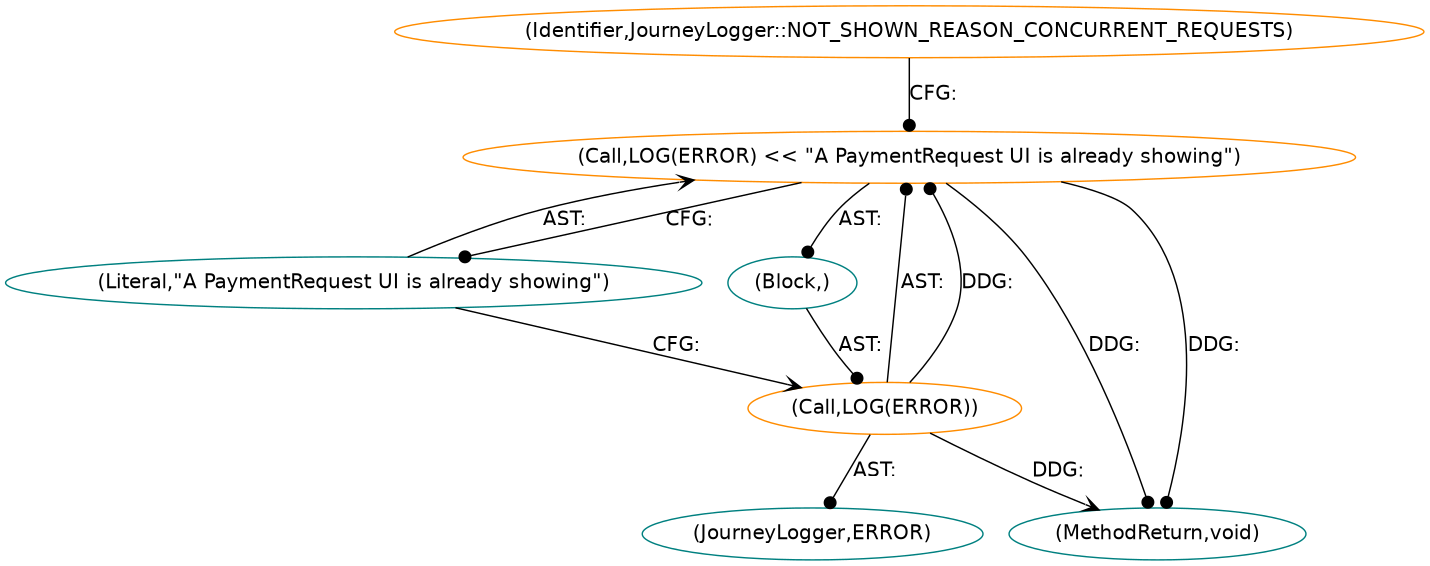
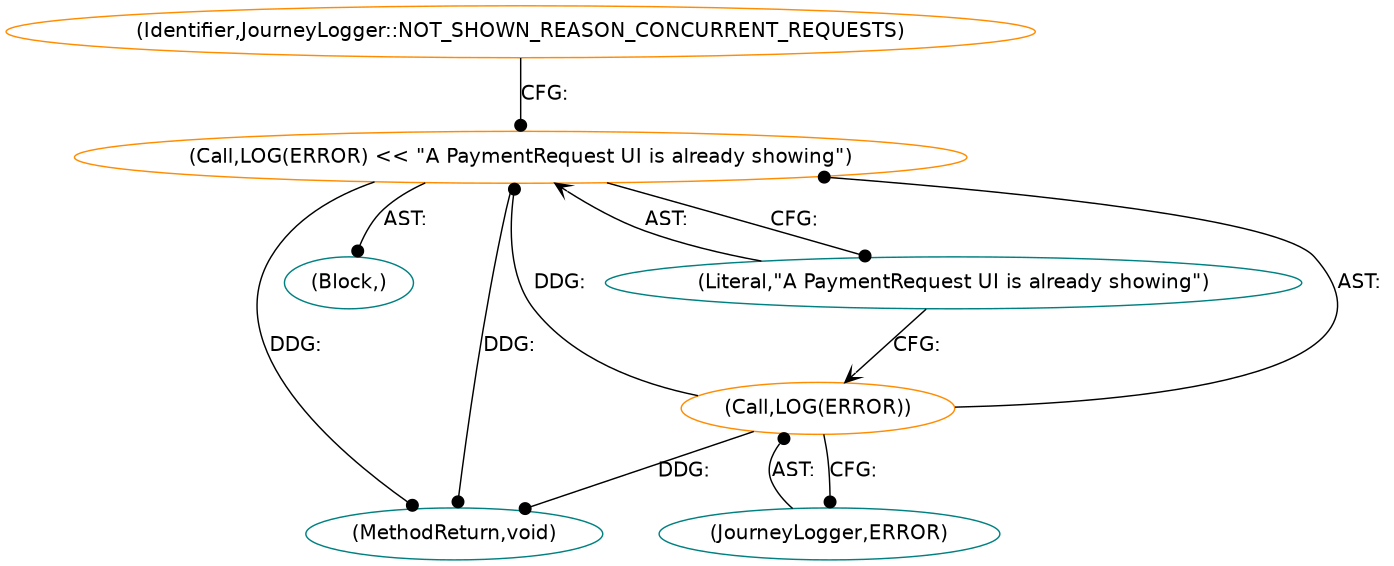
  digraph {
    fontname="DejaVu Sans"
    node [color=teal fontname="DejaVu Sans"]
    edge [arrowhead=dot fontname="DejaVu Sans"]
    n1 [color=darkorange label="(Call,LOG(ERROR) << \"A PaymentRequest UI is already showing\")"]
    n2 [label="(Literal,\"A PaymentRequest UI is already showing\")"]
    n3 [label="(Block,)"]
    n4 [label="(MethodReturn,void)"]
    n5 [color=darkorange label="(Call,LOG(ERROR))"]
    n6 [label="(JourneyLogger,ERROR)"]
    n7 [color=darkorange label="(Identifier,JourneyLogger::NOT_SHOWN_REASON_CONCURRENT_REQUESTS)"]
    n1 -> n2 [label="CFG: "]
    n1 -> n3 [label="AST: "]
    n1 -> n4 [label="DDG: "]
    n1 -> n4 [label="DDG: "]
    n2 -> n1 [arrowhead=vee label="AST: "]
    n2 -> n5 [arrowhead=vee label="CFG: "]
    n5 -> n1 [label="AST: "]
    n5 -> n1 [label="DDG: "]
-   n5 -> n4 [arrowhead=vee label="DDG: "]
-   n5 -> n6 [label="AST: "]
-   n3 -> n5 [label="AST: "]
+   n5 -> n4 [label="DDG: "]
+   n5 -> n6 [label="CFG: "]
+   n6 -> n5 [label="AST: "]
    n7 -> n1 [label="CFG: "]
  }
